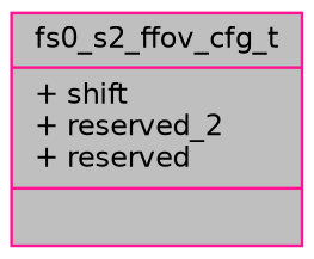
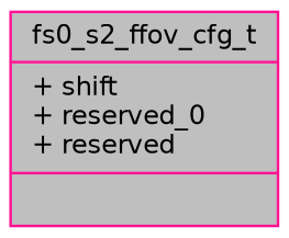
  digraph {
-   n1 [color=deeppink fillcolor=grey75 fontcolor=black fontname=Helvetica fontsize=10 height=0.2 label="{fs0_s2_ffov_cfg_t\n|+ shift\l+ reserved_2\l+ reserved\l|}" shape=record style=filled width=0.4]
+   n1 [color=deeppink fillcolor=grey75 fontcolor=black fontname=Helvetica fontsize=10 height=0.2 label="{fs0_s2_ffov_cfg_t\n|+ shift\l+ reserved_0\l+ reserved\l|}" shape=record style=filled width=0.4]
  }
